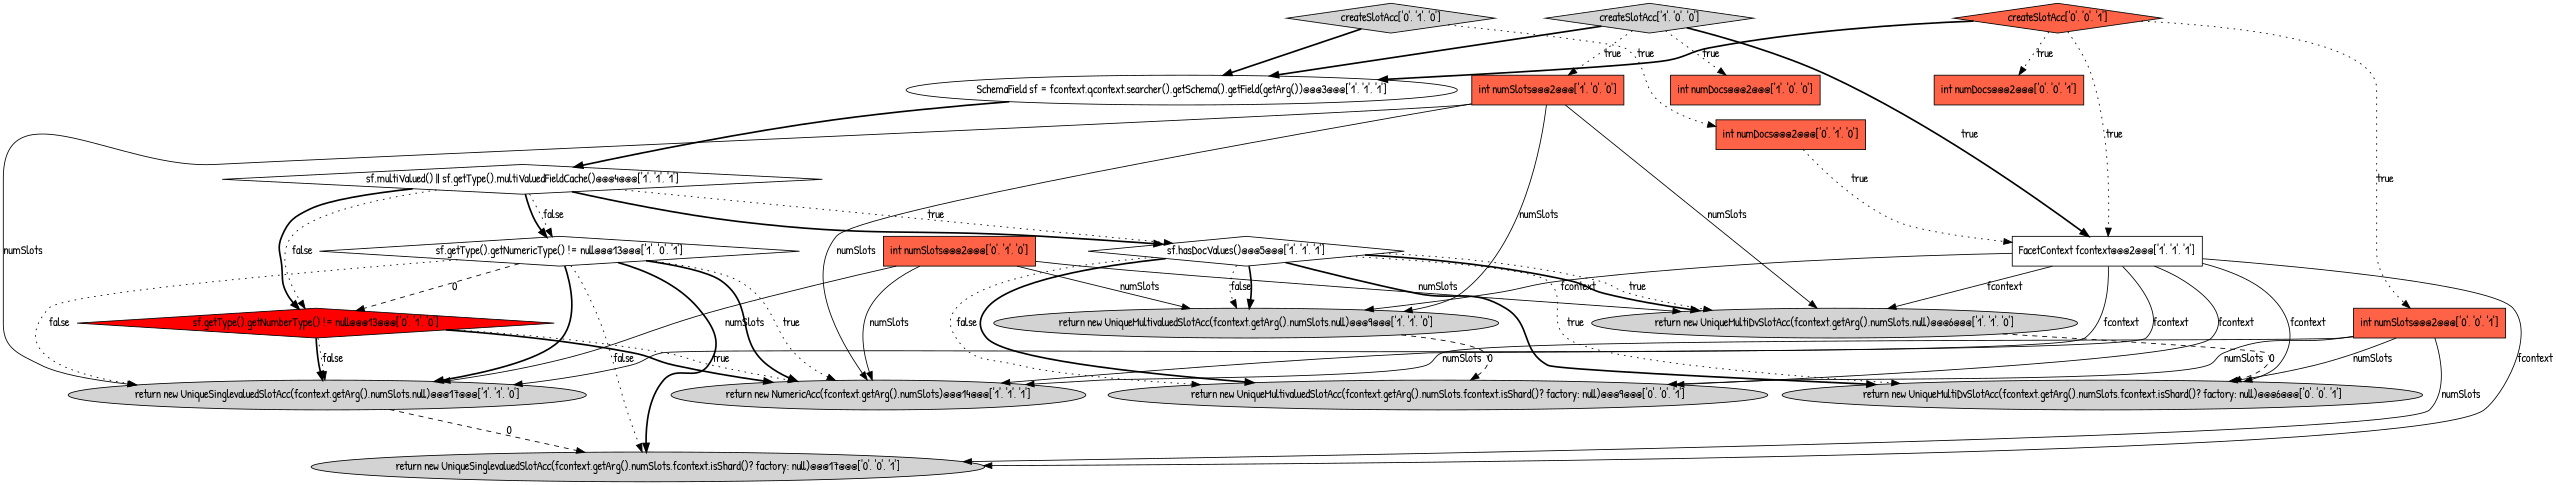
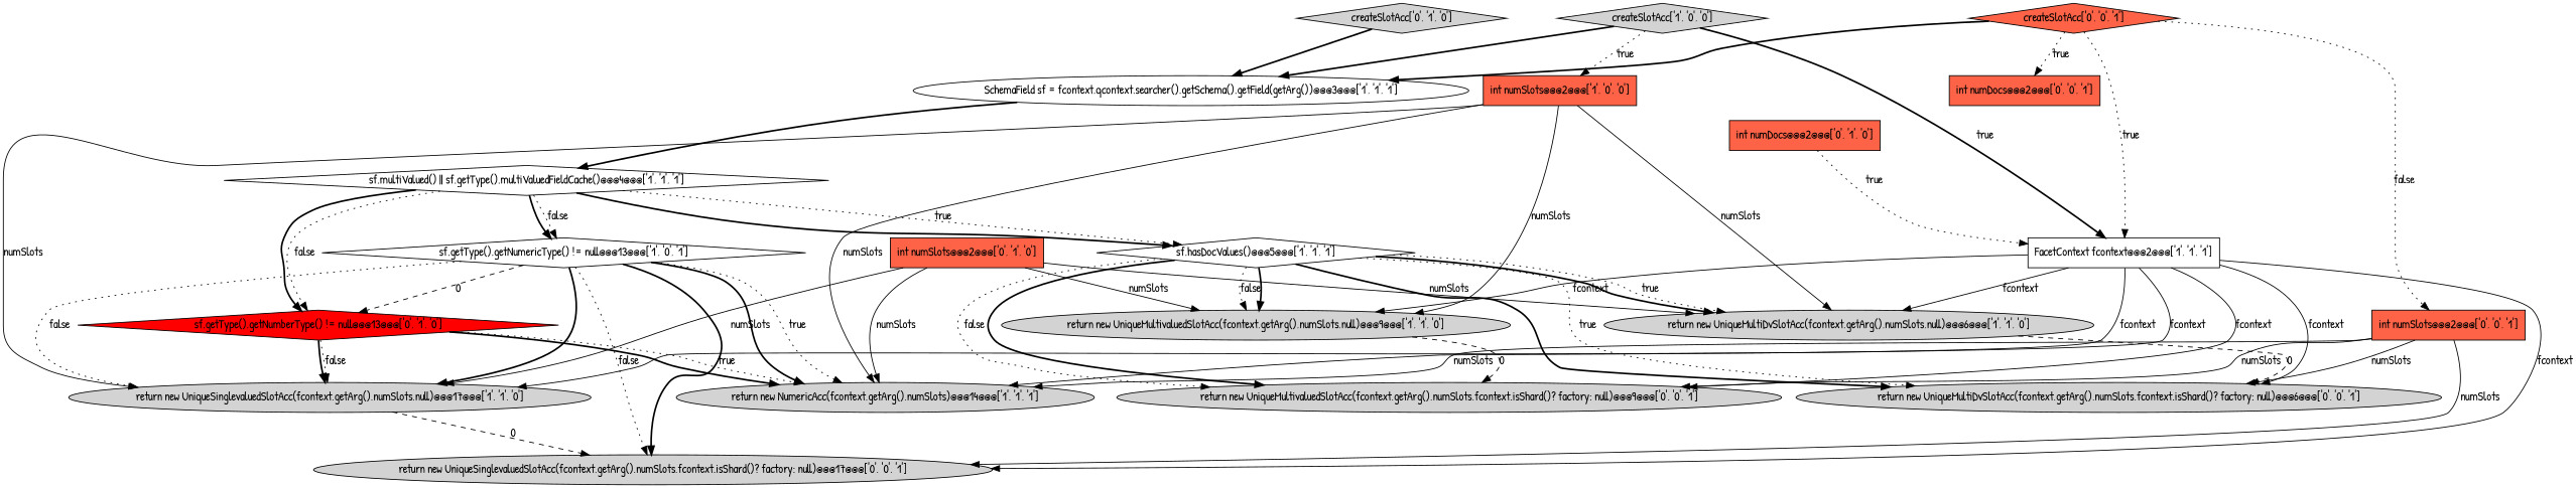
  digraph {
    fontname="Patrick Hand"
    node [fillcolor=lightgray fontname="Patrick Hand" shape=ellipse style=filled]
    edge [fontname="Patrick Hand" style=solid]
    n1 [fillcolor=tomato label="int numSlots@@@2@@@['1', '0', '0']" shape=box]
    n2 [label="return new NumericAcc(fcontext,getArg(),numSlots)@@@14@@@['1', '1', '1']"]
    n3 [label="return new UniqueSinglevaluedSlotAcc(fcontext,getArg(),numSlots,null)@@@17@@@['1', '1', '0']"]
    n4 [label="return new UniqueMultivaluedSlotAcc(fcontext,getArg(),numSlots,null)@@@9@@@['1', '1', '0']"]
    n5 [label="return new UniqueMultiDvSlotAcc(fcontext,getArg(),numSlots,null)@@@6@@@['1', '1', '0']"]
    n6 [label="return new UniqueSinglevaluedSlotAcc(fcontext,getArg(),numSlots,fcontext.isShard()? factory: null)@@@17@@@['0', '0', '1']"]
    n7 [label="return new UniqueMultivaluedSlotAcc(fcontext,getArg(),numSlots,fcontext.isShard()? factory: null)@@@9@@@['0', '0', '1']"]
    n8 [label="return new UniqueMultiDvSlotAcc(fcontext,getArg(),numSlots,fcontext.isShard()? factory: null)@@@6@@@['0', '0', '1']"]
    n9 [fillcolor=red label="sf.getType().getNumberType() != null@@@13@@@['0', '1', '0']" shape=diamond]
    n10 [fillcolor=tomato label="int numDocs@@@2@@@['0', '0', '1']" shape=box]
    n11 [label="createSlotAcc['0', '1', '0']" shape=diamond]
    n12 [fillcolor=tomato label="int numDocs@@@2@@@['0', '1', '0']" shape=box]
    n13 [fillcolor=white label="SchemaField sf = fcontext.qcontext.searcher().getSchema().getField(getArg())@@@3@@@['1', '1', '1']"]
    n14 [fillcolor=white label="FacetContext fcontext@@@2@@@['1', '1', '1']" shape=box]
    n15 [fillcolor=white label="sf.multiValued() || sf.getType().multiValuedFieldCache()@@@4@@@['1', '1', '1']" shape=diamond]
    n16 [fillcolor=tomato label="int numSlots@@@2@@@['0', '1', '0']" shape=box]
    n17 [fillcolor=tomato label="int numSlots@@@2@@@['0', '0', '1']" shape=box]
    n18 [fillcolor=white label="sf.hasDocValues()@@@5@@@['1', '1', '1']" shape=diamond]
    n19 [fillcolor=white label="sf.getType().getNumericType() != null@@@13@@@['1', '0', '1']" shape=diamond]
    n20 [fillcolor=tomato label="createSlotAcc['0', '0', '1']" shape=diamond]
    n21 [label="createSlotAcc['1', '0', '0']" shape=diamond]
-   n22 [fillcolor=tomato label="int numDocs@@@2@@@['1', '0', '0']" shape=box]
    n1 -> n2 [label=numSlots]
    n1 -> n3 [label=numSlots]
    n1 -> n4 [label=numSlots]
    n1 -> n5 [label=numSlots]
    n3 -> n6 [label=0 style=dashed]
    n4 -> n7 [label=0 style=dashed]
    n5 -> n8 [label=0 style=dashed]
    n9 -> n2 [style=bold]
    n9 -> n2 [label=true style=dotted]
    n9 -> n3 [label=false style=dotted]
    n9 -> n3 [style=bold]
-   n11 -> n12 [label=true style=dotted]
    n11 -> n13 [style=bold]
    n12 -> n14 [label=true style=dotted]
    n13 -> n15 [style=bold]
    n14 -> n2 [label=fcontext]
    n14 -> n3 [label=fcontext]
    n14 -> n4 [label=fcontext]
    n14 -> n5 [label=fcontext]
    n14 -> n6 [label=fcontext]
    n14 -> n7 [label=fcontext]
    n14 -> n8 [label=fcontext]
    n15 -> n9 [label=false style=dotted]
    n15 -> n9 [style=bold]
    n15 -> n18 [style=bold]
    n15 -> n18 [label=true style=dotted]
    n15 -> n19 [label=false style=dotted]
    n15 -> n19 [style=bold]
    n16 -> n2 [label=numSlots]
    n16 -> n3 [label=numSlots]
    n16 -> n4 [label=numSlots]
    n16 -> n5 [label=numSlots]
    n17 -> n2 [label=numSlots]
    n17 -> n6 [label=numSlots]
    n17 -> n7 [label=numSlots]
    n17 -> n8 [label=numSlots]
    n18 -> n4 [label=false style=dotted]
    n18 -> n4 [style=bold]
    n18 -> n5 [style=bold]
    n18 -> n5 [label=true style=dotted]
    n18 -> n7 [style=bold]
    n18 -> n7 [label=false style=dotted]
    n18 -> n8 [style=bold]
    n18 -> n8 [label=true style=dotted]
    n19 -> n2 [style=bold]
    n19 -> n2 [label=true style=dotted]
    n19 -> n3 [label=false style=dotted]
    n19 -> n3 [style=bold]
    n19 -> n6 [label=false style=dotted]
    n19 -> n6 [style=bold]
    n19 -> n9 [label=0 style=dashed]
    n20 -> n10 [label=true style=dotted]
    n20 -> n13 [style=bold]
    n20 -> n14 [label=true style=dotted]
-   n20 -> n17 [label=true style=dotted]
+   n20 -> n17 [label=false style=dotted]
    n21 -> n1 [label=true style=dotted]
    n21 -> n13 [style=bold]
    n21 -> n14 [label=true style=bold]
-   n21 -> n22 [label=true style=dotted]
  }
